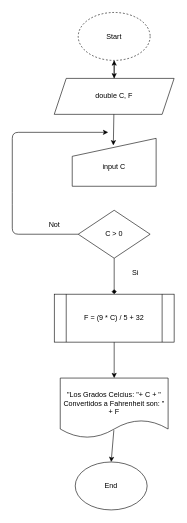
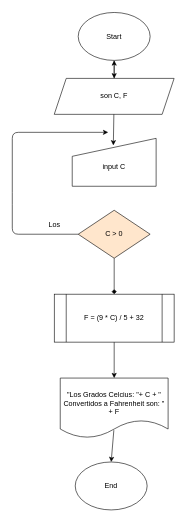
  <mxCell id="0" />
  <mxCell id="1" parent="0" />
  <mxCell id="2" style="edgeStyle=none;html=1;entryX=0.5;entryY=0;entryDx=0;entryDy=0;" edge="1" parent="1" source="3" target="5"><mxGeometry relative="1" as="geometry" /></mxCell>
- <mxCell id="3" value="Start" style="ellipse;whiteSpace=wrap;html=1;dashed=1;" vertex="1" parent="1"><mxGeometry x="130" width="120" height="80" as="geometry" y="20" /></mxCell>
+ <mxCell id="3" value="Start" style="ellipse;whiteSpace=wrap;html=1;" vertex="1" parent="1"><mxGeometry x="130" width="120" height="80" as="geometry" y="20" /></mxCell>
  <mxCell id="4" value="" style="edgeStyle=none;html=1;" edge="1" parent="1" source="5" target="3"><mxGeometry relative="1" as="geometry" /></mxCell>
- <mxCell id="5" value="double C, F" style="shape=parallelogram;perimeter=parallelogramPerimeter;whiteSpace=wrap;html=1;fixedSize=1;" vertex="1" parent="1"><mxGeometry x="90" y="130" width="200" height="60" as="geometry" /></mxCell>
+ <mxCell id="5" value="son C, F" style="shape=parallelogram;perimeter=parallelogramPerimeter;whiteSpace=wrap;html=1;fixedSize=1;" vertex="1" parent="1"><mxGeometry x="90" y="130" width="200" height="60" as="geometry" /></mxCell>
  <mxCell id="6" value="&lt;div&gt;&lt;br&gt;&lt;/div&gt;input C" style="shape=manualInput;whiteSpace=wrap;html=1;" vertex="1" parent="1"><mxGeometry x="120" y="230" width="140" height="80" as="geometry" /></mxCell>
  <mxCell id="7" style="edgeStyle=none;html=1;entryX=0.49;entryY=0.146;entryDx=0;entryDy=0;entryPerimeter=0;" edge="1" parent="1" source="5" target="6"><mxGeometry relative="1" as="geometry" /></mxCell>
  <mxCell id="8" style="edgeStyle=none;html=1;exitX=0;exitY=0.5;exitDx=0;exitDy=0;" edge="1" parent="1" source="10"><mxGeometry relative="1" as="geometry"><mxPoint x="180" y="220" as="targetPoint" /><Array as="points"><mxPoint x="20" y="390" /><mxPoint x="20" y="330" /><mxPoint x="20" y="220" /></Array></mxGeometry></mxCell>
  <mxCell id="9" style="edgeStyle=none;html=1;exitX=0.5;exitY=1;exitDx=0;exitDy=0;entryX=0.5;entryY=0;entryDx=0;entryDy=0;endArrow=diamond;" edge="1" parent="1" source="10" target="13"><mxGeometry relative="1" as="geometry"><mxPoint x="190.84" y="493.6" as="targetPoint" /><Array as="points" /></mxGeometry></mxCell>
- <mxCell id="10" value="C &amp;gt; 0" style="rhombus;whiteSpace=wrap;html=1;" vertex="1" parent="1"><mxGeometry x="130" y="350" width="120" height="80" as="geometry" /></mxCell>
- <mxCell id="11" value="Not" style="text;html=1;align=center;verticalAlign=middle;resizable=0;points=[];autosize=1;strokeColor=none;fillColor=none;" vertex="1" parent="1"><mxGeometry x="70" y="360" width="40" height="30" as="geometry" /></mxCell>
+ <mxCell id="10" value="C &amp;gt; 0" style="rhombus;whiteSpace=wrap;html=1;fillColor=#ffe6cc;" vertex="1" parent="1"><mxGeometry x="130" y="350" width="120" height="80" as="geometry" /></mxCell>
+ <mxCell id="11" value="Los" style="text;html=1;align=center;verticalAlign=middle;resizable=0;points=[];autosize=1;strokeColor=none;fillColor=none;" vertex="1" parent="1"><mxGeometry x="70" y="360" width="40" height="30" as="geometry" /></mxCell>
  <mxCell id="12" style="edgeStyle=none;html=1;" edge="1" parent="1" source="13"><mxGeometry relative="1" as="geometry"><mxPoint x="190" y="630" as="targetPoint" /></mxGeometry></mxCell>
  <mxCell id="13" value="F = (9 * C) / 5 + 32" style="shape=process;whiteSpace=wrap;html=1;backgroundOutline=1;" vertex="1" parent="1"><mxGeometry x="90" y="490" width="200" height="80" as="geometry" /></mxCell>
- <mxCell id="14" value="Si" style="text;html=1;align=center;verticalAlign=middle;resizable=0;points=[];autosize=1;strokeColor=none;fillColor=none;" vertex="1" parent="1"><mxGeometry x="210" y="440" width="30" height="30" as="geometry" /></mxCell>
  <mxCell id="15" style="edgeStyle=none;html=1;entryX=0.5;entryY=0;entryDx=0;entryDy=0;exitX=0.497;exitY=0.869;exitDx=0;exitDy=0;exitPerimeter=0;" edge="1" parent="1" source="16" target="17"><mxGeometry relative="1" as="geometry" /></mxCell>
  <mxCell id="16" value="&lt;div&gt;&lt;br&gt;&lt;/div&gt;&quot;Los Grados Celcius: &quot;+ C + &quot; Convertidos a Fahrenheit son: &quot; + F" style="shape=document;whiteSpace=wrap;html=1;boundedLbl=1;" vertex="1" parent="1"><mxGeometry x="100" y="630" width="180" height="100" as="geometry" /></mxCell>
  <mxCell id="17" value="End" style="ellipse;whiteSpace=wrap;html=1;" vertex="1" parent="1"><mxGeometry x="125" y="770" width="120" height="80" as="geometry" /></mxCell>
